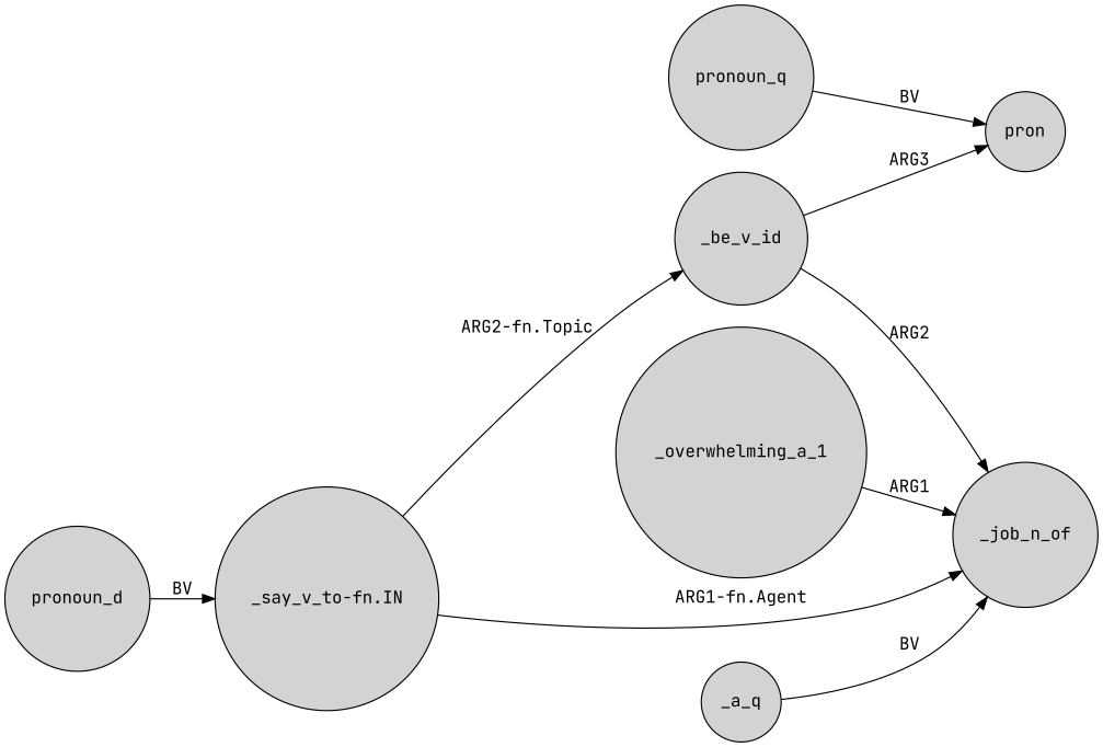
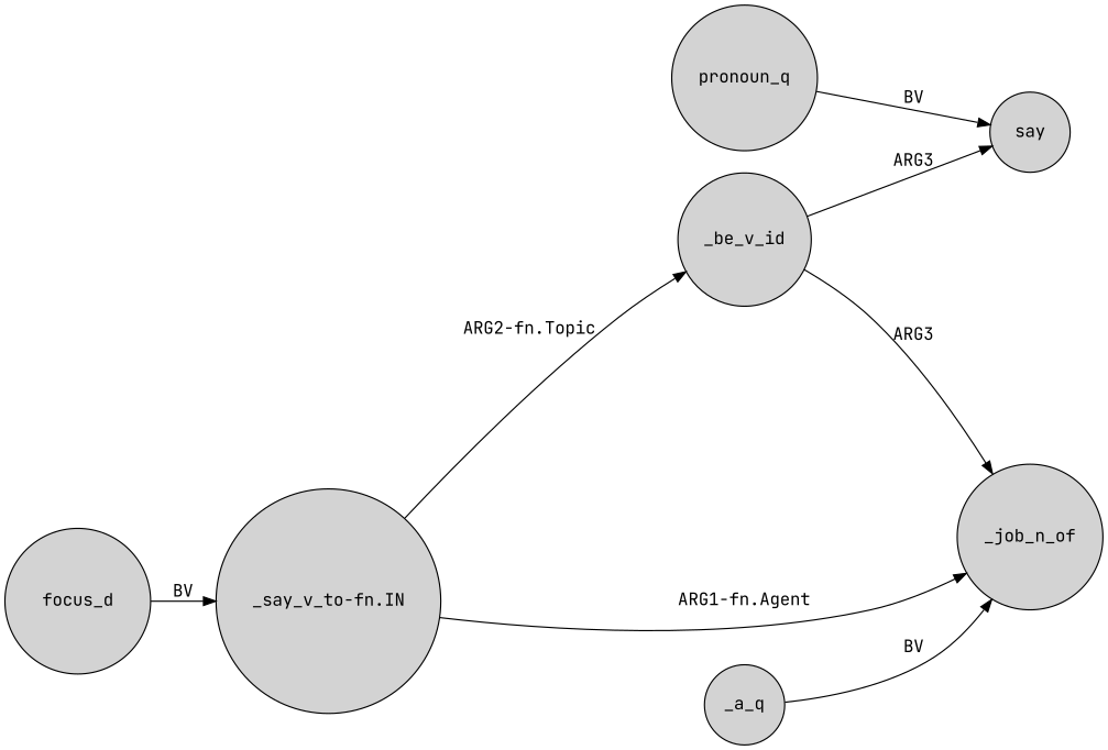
  digraph {
    fontname="JetBrains Mono"
    rankdir=LR
    node [fontname="JetBrains Mono" shape=circle style=filled]
    edge [fontname="JetBrains Mono"]
-   focus_d [label=pronoun_d]
+   focus_d
    "_say_v_to-fn.IN"
    _be_v_id
-   pron
+   pron [label=say]
    _job_n_of
-   _overwhelming_a_1
    _a_q
    pronoun_q
    focus_d -> "_say_v_to-fn.IN" [label=BV]
    "_say_v_to-fn.IN" -> _be_v_id [label="ARG2-fn.Topic"]
    "_say_v_to-fn.IN" -> _job_n_of [label="ARG1-fn.Agent"]
    _be_v_id -> pron [label=ARG3]
-   _be_v_id -> _job_n_of [label=ARG2]
-   _overwhelming_a_1 -> _job_n_of [label=ARG1]
+   _be_v_id -> _job_n_of [label=ARG3]
    _a_q -> _job_n_of [label=BV]
    pronoun_q -> pron [label=BV]
  }
